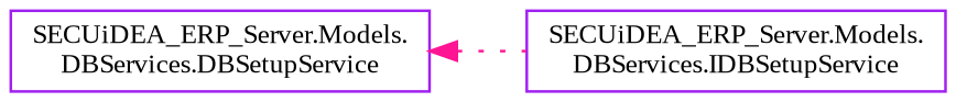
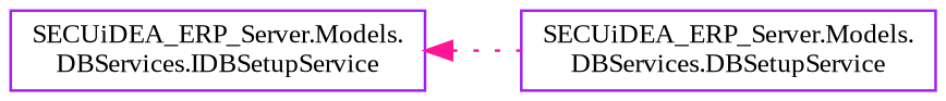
  digraph {
    rankdir=LR
    fontname="Liberation Serif"
    node [color=purple fillcolor=white fontname="Liberation Serif" fontsize=10 shape=box style=filled]
    n1 [height=0.2 label="SECUiDEA_ERP_Server.Models.\lDBServices.IDBSetupService" width=0.4]
    n2 [height=0.2 label="SECUiDEA_ERP_Server.Models.\lDBServices.DBSetupService" width=0.4]
-   n2 -> n1 [color=deeppink dir=back fontname="Liberation Serif" fontsize=10 labelfontname=Helvetica labelfontsize=10 style=dotted]
+   n1 -> n2 [color=deeppink dir=back fontname="Liberation Serif" fontsize=10 labelfontname=Helvetica labelfontsize=10 style=dotted]
  }
